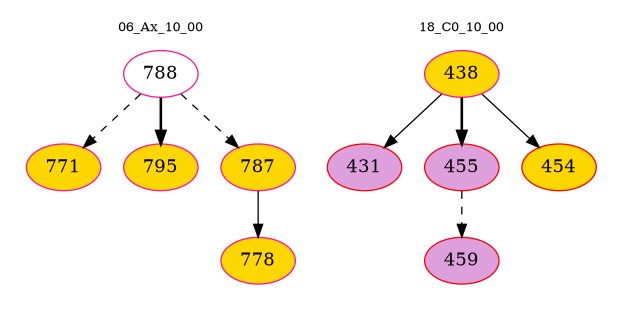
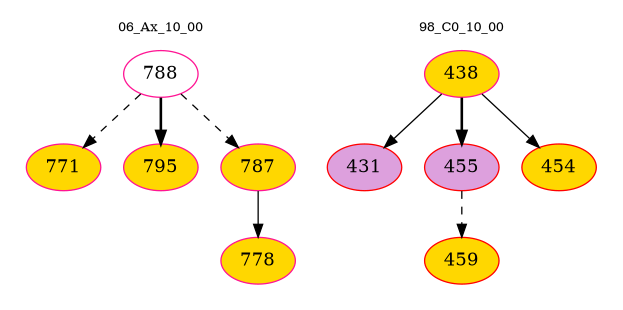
  digraph {
    node [color=deeppink fillcolor=gold style=filled]
    edge [color=black style=dashed]
    n1 [fillcolor=white label=788]
    n2 [label=771]
    n3 [label=795]
    n4 [label=787]
    n5 [label=778]
    n6 [label=438]
    n7 [color=red fillcolor=plum label=431]
    n8 [color=red fillcolor=plum label=455]
    n9 [color=red label=454]
-   n10 [color=red fillcolor=plum label=459]
+   n10 [color=red label=459]
    subgraph cluster_1 {
      color=white
      fontsize=10
      label="06_Ax_10_00"
      n1
      n2
      n3
      n4
      n5
    }
    subgraph cluster_2 {
      color=white
      fontsize=10
-     label="18_C0_10_00"
+     label="98_C0_10_00"
      n6
      n7
      n8
      n9
      n10
    }
    n1 -> n2
    n1 -> n3 [style=bold]
    n1 -> n4
    n4 -> n5 [style=solid]
    n6 -> n7 [style=solid]
    n6 -> n8 [style=bold]
    n6 -> n9 [style=solid]
    n8 -> n10
  }
